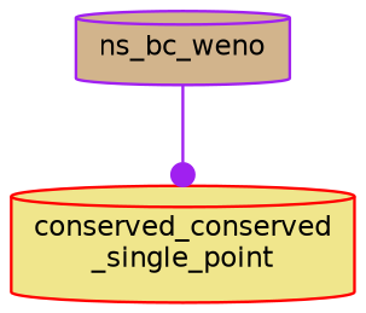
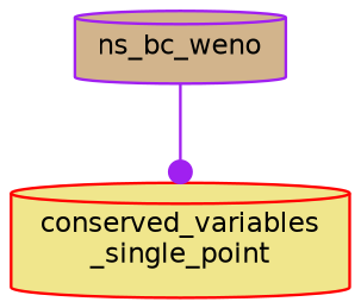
  digraph {
    rankdir=TB
    node [fontname=Helvetica fontsize=10 shape=cylinder style=filled]
    n1 [color=purple fillcolor=tan fontcolor=black height=0.2 label=ns_bc_weno width=0.4]
-   n2 [color=red height=0.2 label="conserved_conserved\l_single_point" width=0.4 fillcolor=khaki]
+   n2 [color=red height=0.2 label="conserved_variables\l_single_point" width=0.4 fillcolor=khaki]
    n1 -> n2 [color=purple fontname=Helvetica fontsize=10 labelfontname=Helvetica labelfontsize=10 style=solid arrowhead=dot]
  }
